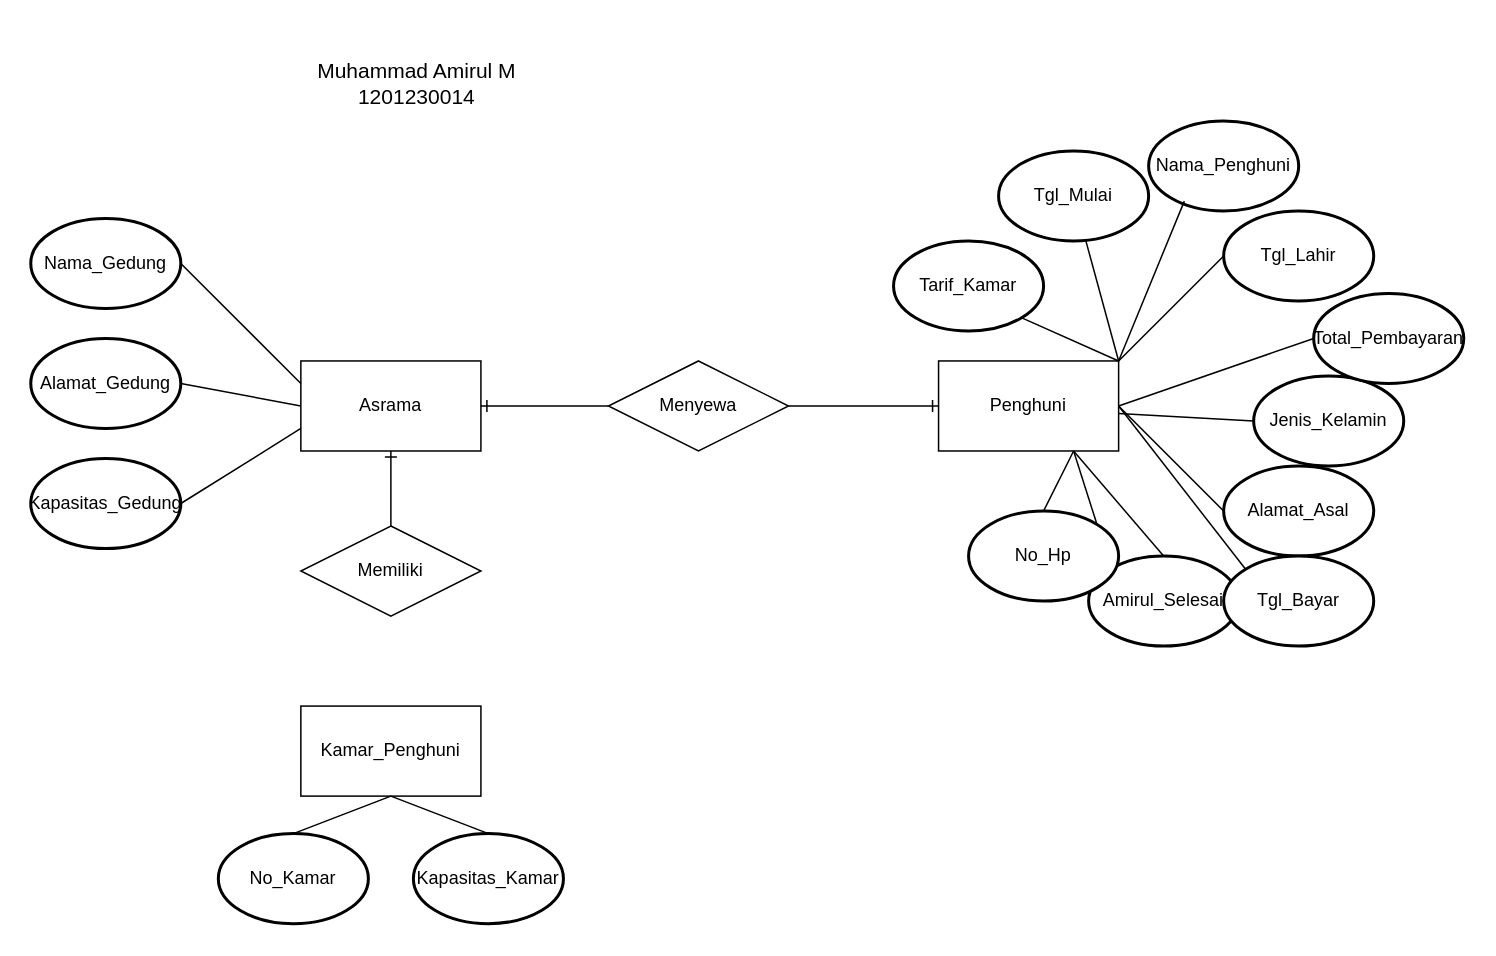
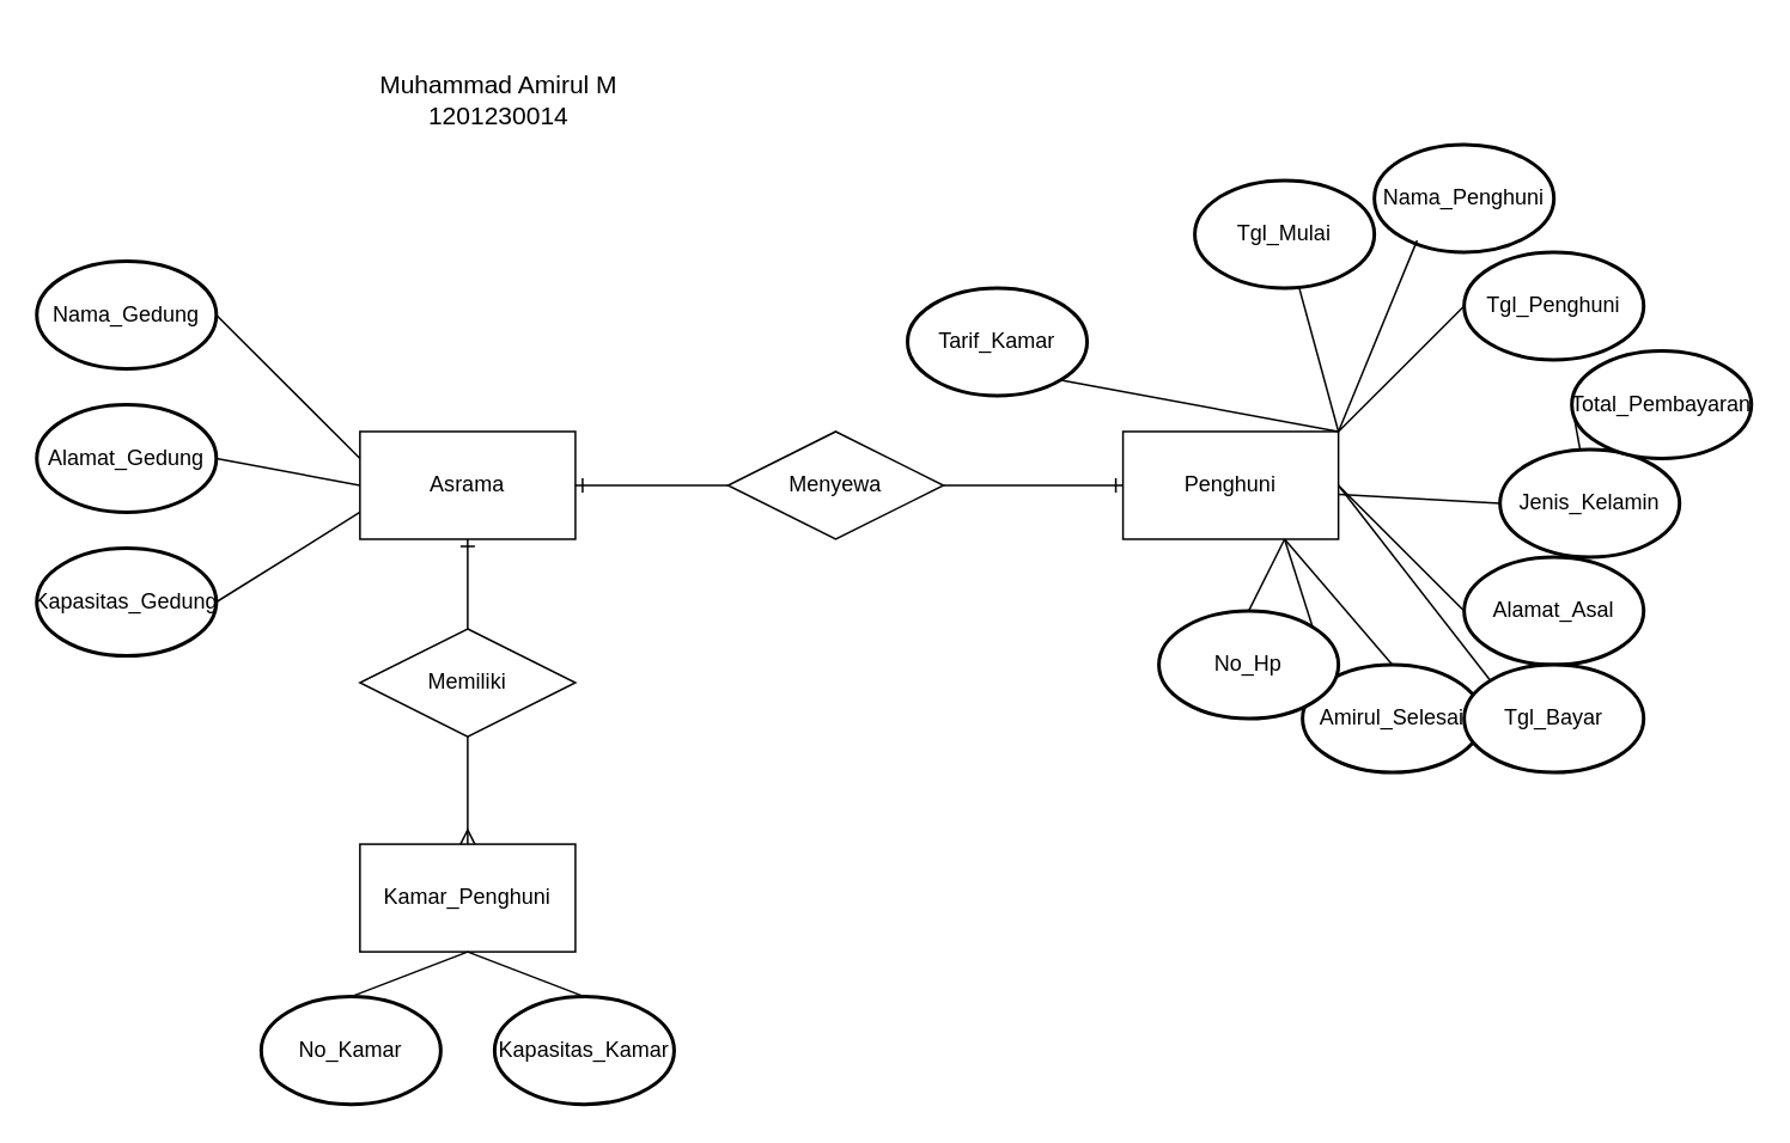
  <mxCell id="0" />
  <mxCell id="1" parent="0" />
  <mxCell id="2" style="edgeStyle=orthogonalEdgeStyle;rounded=0;orthogonalLoop=1;jettySize=auto;html=1;exitX=0.5;exitY=1;exitDx=0;exitDy=0;entryX=0.5;entryY=0;entryDx=0;entryDy=0;endArrow=none;endFill=0;startArrow=ERone;startFill=0;" edge="1" parent="1" source="3" target="41"><mxGeometry relative="1" as="geometry" /></mxCell>
  <mxCell id="3" value="Asrama" style="rounded=0;whiteSpace=wrap;html=1;" vertex="1" parent="1"><mxGeometry x="200" y="240" width="120" height="60" as="geometry" /></mxCell>
  <mxCell id="4" style="rounded=0;orthogonalLoop=1;jettySize=auto;html=1;exitX=1;exitY=0;exitDx=0;exitDy=0;endArrow=none;endFill=0;" edge="1" parent="1" source="6" target="16"><mxGeometry relative="1" as="geometry" /></mxCell>
  <mxCell id="5" style="edgeStyle=orthogonalEdgeStyle;rounded=0;orthogonalLoop=1;jettySize=auto;html=1;exitX=0;exitY=0.5;exitDx=0;exitDy=0;entryX=1;entryY=0.5;entryDx=0;entryDy=0;startArrow=ERone;startFill=0;endArrow=none;endFill=0;" edge="1" parent="1" source="6" target="39"><mxGeometry relative="1" as="geometry" /></mxCell>
  <mxCell id="6" value="Penghuni" style="rounded=0;whiteSpace=wrap;html=1;" vertex="1" parent="1"><mxGeometry x="625" y="240" width="120" height="60" as="geometry" /></mxCell>
  <mxCell id="7" value="Nama_Gedung" style="strokeWidth=2;html=1;shape=mxgraph.flowchart.start_1;whiteSpace=wrap;" vertex="1" parent="1"><mxGeometry x="20" y="145" width="100" height="60" as="geometry" /></mxCell>
  <mxCell id="8" value="Alamat_Gedung" style="strokeWidth=2;html=1;shape=mxgraph.flowchart.start_1;whiteSpace=wrap;" vertex="1" parent="1"><mxGeometry x="20" y="225" width="100" height="60" as="geometry" /></mxCell>
  <mxCell id="9" value="Kapasitas_Gedung" style="strokeWidth=2;html=1;shape=mxgraph.flowchart.start_1;whiteSpace=wrap;" vertex="1" parent="1"><mxGeometry x="20" y="305" width="100" height="60" as="geometry" /></mxCell>
  <mxCell id="10" style="rounded=0;orthogonalLoop=1;jettySize=auto;html=1;exitX=0;exitY=0.25;exitDx=0;exitDy=0;entryX=1;entryY=0.5;entryDx=0;entryDy=0;entryPerimeter=0;endArrow=none;endFill=0;" edge="1" parent="1" source="3" target="7"><mxGeometry relative="1" as="geometry" /></mxCell>
  <mxCell id="11" value="Jenis_Kelamin" style="strokeWidth=2;html=1;shape=mxgraph.flowchart.start_1;whiteSpace=wrap;" vertex="1" parent="1"><mxGeometry x="835" y="250" width="100" height="60" as="geometry" /></mxCell>
- <mxCell id="12" value="Tgl_Lahir" style="strokeWidth=2;html=1;shape=mxgraph.flowchart.start_1;whiteSpace=wrap;" vertex="1" parent="1"><mxGeometry x="815" y="140" width="100" height="60" as="geometry" /></mxCell>
+ <mxCell id="12" value="Tgl_Penghuni" style="strokeWidth=2;html=1;shape=mxgraph.flowchart.start_1;whiteSpace=wrap;" vertex="1" parent="1"><mxGeometry x="815" y="140" width="100" height="60" as="geometry" /></mxCell>
  <mxCell id="13" value="Nama_Penghuni" style="strokeWidth=2;html=1;shape=mxgraph.flowchart.start_1;whiteSpace=wrap;" vertex="1" parent="1"><mxGeometry x="765" y="80" width="100" height="60" as="geometry" /></mxCell>
  <mxCell id="14" value="Alamat_Asal" style="strokeWidth=2;html=1;shape=mxgraph.flowchart.start_1;whiteSpace=wrap;" vertex="1" parent="1"><mxGeometry x="815" y="310" width="100" height="60" as="geometry" /></mxCell>
  <mxCell id="15" value="No_Kamar" style="strokeWidth=2;html=1;shape=mxgraph.flowchart.start_1;whiteSpace=wrap;" vertex="1" parent="1"><mxGeometry x="145" y="555" width="100" height="60" as="geometry" /></mxCell>
  <mxCell id="16" value="Tgl_Mulai" style="strokeWidth=2;html=1;shape=mxgraph.flowchart.start_1;whiteSpace=wrap;" vertex="1" parent="1"><mxGeometry x="665" y="100" width="100" height="60" as="geometry" /></mxCell>
  <mxCell id="17" value="Amirul_Selesai" style="strokeWidth=2;html=1;shape=mxgraph.flowchart.start_1;whiteSpace=wrap;" vertex="1" parent="1"><mxGeometry x="725" y="370" width="100" height="60" as="geometry" /></mxCell>
- <mxCell id="18" value="Tarif_Kamar" style="strokeWidth=2;html=1;shape=mxgraph.flowchart.start_1;whiteSpace=wrap;" vertex="1" parent="1"><mxGeometry x="595" y="160" width="100" height="60" as="geometry" /></mxCell>
+ <mxCell id="18" value="Tarif_Kamar" style="strokeWidth=2;html=1;shape=mxgraph.flowchart.start_1;whiteSpace=wrap;" vertex="1" parent="1"><mxGeometry x="505" y="160" width="100" height="60" as="geometry" /></mxCell>
  <mxCell id="19" value="Tgl_Bayar" style="strokeWidth=2;html=1;shape=mxgraph.flowchart.start_1;whiteSpace=wrap;" vertex="1" parent="1"><mxGeometry x="815" y="370" width="100" height="60" as="geometry" /></mxCell>
  <mxCell id="20" value="Kamar_Penghuni" style="rounded=0;whiteSpace=wrap;html=1;" vertex="1" parent="1"><mxGeometry x="200" y="470" width="120" height="60" as="geometry" /></mxCell>
  <mxCell id="21" style="rounded=0;orthogonalLoop=1;jettySize=auto;html=1;exitX=1;exitY=0;exitDx=0;exitDy=0;entryX=0.238;entryY=0.891;entryDx=0;entryDy=0;entryPerimeter=0;endArrow=none;endFill=0;" edge="1" parent="1" source="6" target="13"><mxGeometry relative="1" as="geometry" /></mxCell>
  <mxCell id="22" style="rounded=0;orthogonalLoop=1;jettySize=auto;html=1;exitX=1;exitY=0;exitDx=0;exitDy=0;entryX=0;entryY=0.5;entryDx=0;entryDy=0;entryPerimeter=0;endArrow=none;endFill=0;" edge="1" parent="1" source="6" target="12"><mxGeometry relative="1" as="geometry" /></mxCell>
  <mxCell id="23" style="rounded=0;orthogonalLoop=1;jettySize=auto;html=1;entryX=0;entryY=0.5;entryDx=0;entryDy=0;entryPerimeter=0;endArrow=none;endFill=0;" edge="1" parent="1" target="11"><mxGeometry relative="1" as="geometry"><mxPoint x="745" y="275" as="sourcePoint" /></mxGeometry></mxCell>
  <mxCell id="24" style="rounded=0;orthogonalLoop=1;jettySize=auto;html=1;exitX=1;exitY=0.5;exitDx=0;exitDy=0;entryX=0;entryY=0.5;entryDx=0;entryDy=0;entryPerimeter=0;endArrow=none;endFill=0;" edge="1" parent="1" source="6" target="14"><mxGeometry relative="1" as="geometry" /></mxCell>
  <mxCell id="25" style="rounded=0;orthogonalLoop=1;jettySize=auto;html=1;exitX=1;exitY=0;exitDx=0;exitDy=0;entryX=0.855;entryY=0.855;entryDx=0;entryDy=0;entryPerimeter=0;endArrow=none;endFill=0;" edge="1" parent="1" source="6" target="18"><mxGeometry relative="1" as="geometry" /></mxCell>
  <mxCell id="26" style="rounded=0;orthogonalLoop=1;jettySize=auto;html=1;exitX=1;exitY=0.5;exitDx=0;exitDy=0;entryX=0.145;entryY=0.145;entryDx=0;entryDy=0;entryPerimeter=0;endArrow=none;endFill=0;" edge="1" parent="1" source="6" target="19"><mxGeometry relative="1" as="geometry" /></mxCell>
  <mxCell id="27" style="rounded=0;orthogonalLoop=1;jettySize=auto;html=1;exitX=0.75;exitY=1;exitDx=0;exitDy=0;entryX=0.5;entryY=0;entryDx=0;entryDy=0;entryPerimeter=0;endArrow=none;endFill=0;" edge="1" parent="1" source="6" target="17"><mxGeometry relative="1" as="geometry" /></mxCell>
  <mxCell id="28" style="rounded=0;orthogonalLoop=1;jettySize=auto;html=1;exitX=0;exitY=0.5;exitDx=0;exitDy=0;entryX=1;entryY=0.5;entryDx=0;entryDy=0;entryPerimeter=0;endArrow=none;endFill=0;" edge="1" parent="1" source="3" target="8"><mxGeometry relative="1" as="geometry" /></mxCell>
  <mxCell id="29" style="rounded=0;orthogonalLoop=1;jettySize=auto;html=1;exitX=0;exitY=0.75;exitDx=0;exitDy=0;entryX=1;entryY=0.5;entryDx=0;entryDy=0;entryPerimeter=0;endArrow=none;endFill=0;" edge="1" parent="1" source="3" target="9"><mxGeometry relative="1" as="geometry" /></mxCell>
  <mxCell id="30" style="rounded=0;orthogonalLoop=1;jettySize=auto;html=1;exitX=0.855;exitY=0.145;exitDx=0;exitDy=0;exitPerimeter=0;entryX=0.75;entryY=1;entryDx=0;entryDy=0;endArrow=none;endFill=0;" edge="1" parent="1" source="32" target="6"><mxGeometry relative="1" as="geometry" /></mxCell>
  <mxCell id="31" style="rounded=0;orthogonalLoop=1;jettySize=auto;html=1;exitX=0.5;exitY=0;exitDx=0;exitDy=0;exitPerimeter=0;entryX=0.75;entryY=1;entryDx=0;entryDy=0;endArrow=none;endFill=0;" edge="1" parent="1" source="32" target="6"><mxGeometry relative="1" as="geometry" /></mxCell>
  <mxCell id="32" value="No_Hp" style="strokeWidth=2;html=1;shape=mxgraph.flowchart.start_1;whiteSpace=wrap;" vertex="1" parent="1"><mxGeometry x="645" y="340" width="100" height="60" as="geometry" /></mxCell>
- <mxCell id="33" style="rounded=0;orthogonalLoop=1;jettySize=auto;html=1;exitX=0;exitY=0.5;exitDx=0;exitDy=0;exitPerimeter=0;entryX=1;entryY=0.5;entryDx=0;entryDy=0;endArrow=none;endFill=0;" edge="1" parent="1" source="34" target="6"><mxGeometry relative="1" as="geometry" /></mxCell>
+ <mxCell id="33" style="rounded=0;orthogonalLoop=1;jettySize=auto;html=1;exitX=0;exitY=0.5;exitDx=0;exitDy=0;exitPerimeter=0;endArrow=none;endFill=0;" edge="1" parent="1" source="34" target="11"><mxGeometry relative="1" as="geometry" /></mxCell>
  <mxCell id="34" value="Total_Pembayaran" style="strokeWidth=2;html=1;shape=mxgraph.flowchart.start_1;whiteSpace=wrap;" vertex="1" parent="1"><mxGeometry x="875" y="195" width="100" height="60" as="geometry" /></mxCell>
  <mxCell id="35" value="Kapasitas_Kamar" style="strokeWidth=2;html=1;shape=mxgraph.flowchart.start_1;whiteSpace=wrap;" vertex="1" parent="1"><mxGeometry x="275" y="555" width="100" height="60" as="geometry" /></mxCell>
  <mxCell id="36" style="rounded=0;orthogonalLoop=1;jettySize=auto;html=1;exitX=0.5;exitY=1;exitDx=0;exitDy=0;entryX=0.5;entryY=0;entryDx=0;entryDy=0;entryPerimeter=0;endArrow=none;endFill=0;" edge="1" parent="1" source="20" target="15"><mxGeometry relative="1" as="geometry" /></mxCell>
  <mxCell id="37" style="rounded=0;orthogonalLoop=1;jettySize=auto;html=1;exitX=0.5;exitY=1;exitDx=0;exitDy=0;entryX=0.5;entryY=0;entryDx=0;entryDy=0;entryPerimeter=0;endArrow=none;endFill=0;" edge="1" parent="1" source="20" target="35"><mxGeometry relative="1" as="geometry" /></mxCell>
  <mxCell id="38" style="edgeStyle=orthogonalEdgeStyle;rounded=0;orthogonalLoop=1;jettySize=auto;html=1;exitX=0;exitY=0.5;exitDx=0;exitDy=0;entryX=1;entryY=0.5;entryDx=0;entryDy=0;endArrow=ERone;endFill=0;" edge="1" parent="1" source="39" target="3"><mxGeometry relative="1" as="geometry" /></mxCell>
  <mxCell id="39" value="Menyewa" style="shape=rhombus;perimeter=rhombusPerimeter;whiteSpace=wrap;html=1;align=center;" vertex="1" parent="1"><mxGeometry x="405" y="240" width="120" height="60" as="geometry" /></mxCell>
+ <mxCell id="40" style="edgeStyle=orthogonalEdgeStyle;rounded=0;orthogonalLoop=1;jettySize=auto;html=1;exitX=0.5;exitY=1;exitDx=0;exitDy=0;entryX=0.5;entryY=0;entryDx=0;entryDy=0;endArrow=ERmany;endFill=0;startArrow=none;startFill=0;" edge="1" parent="1" source="41" target="20"><mxGeometry relative="1" as="geometry" /></mxCell>
  <mxCell id="41" value="Memiliki" style="shape=rhombus;perimeter=rhombusPerimeter;whiteSpace=wrap;html=1;align=center;" vertex="1" parent="1"><mxGeometry x="200" y="350" width="120" height="60" as="geometry" /></mxCell>
  <mxCell id="42" value="&lt;font style=&quot;font-size: 14px;&quot;&gt;Muhammad Amirul M&lt;/font&gt;&lt;div style=&quot;font-size: 14px;&quot;&gt;&lt;font style=&quot;font-size: 14px;&quot;&gt;1201230014&lt;/font&gt;&lt;/div&gt;" style="rounded=0;whiteSpace=wrap;html=1;dashed=1;dashPattern=1 2;strokeWidth=0;strokeColor=none;" vertex="1" parent="1"><mxGeometry x="195" y="20" width="165" height="70" as="geometry" /></mxCell>
